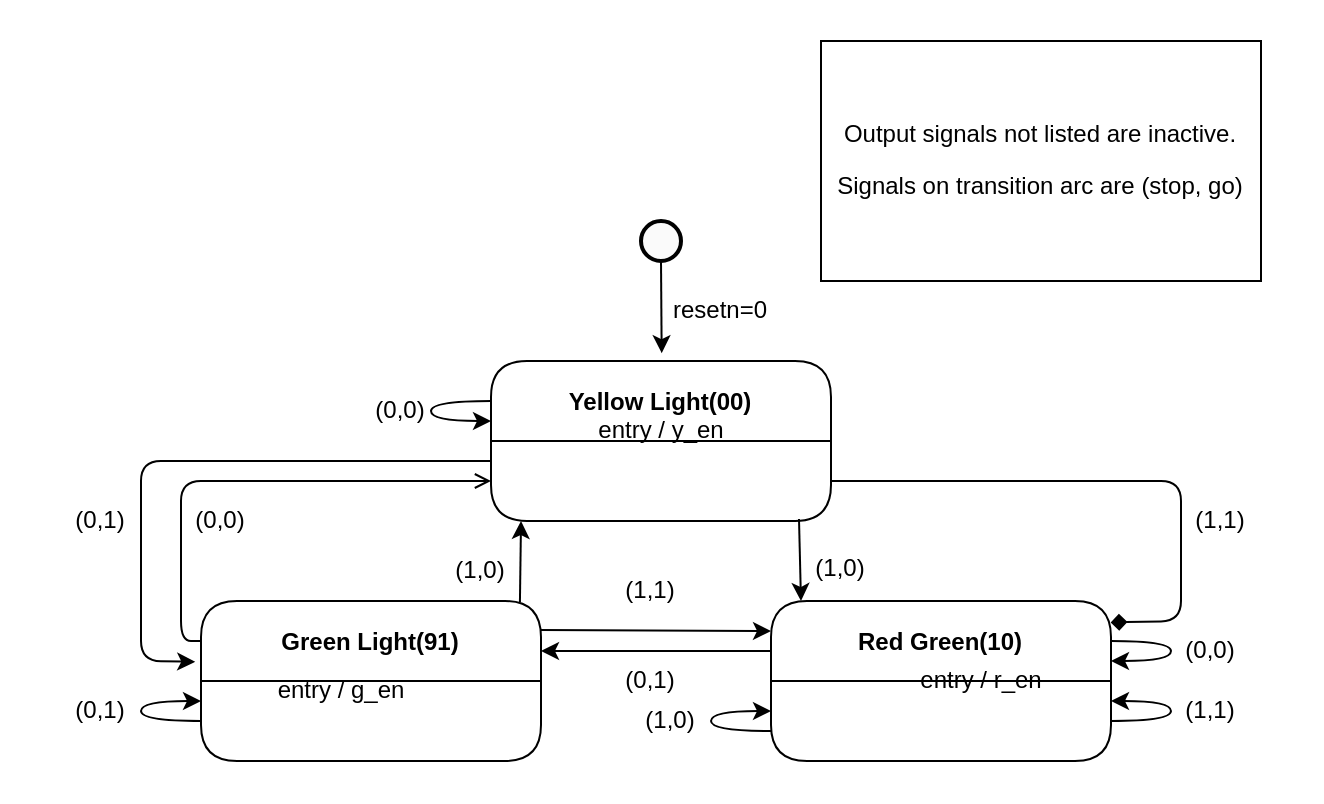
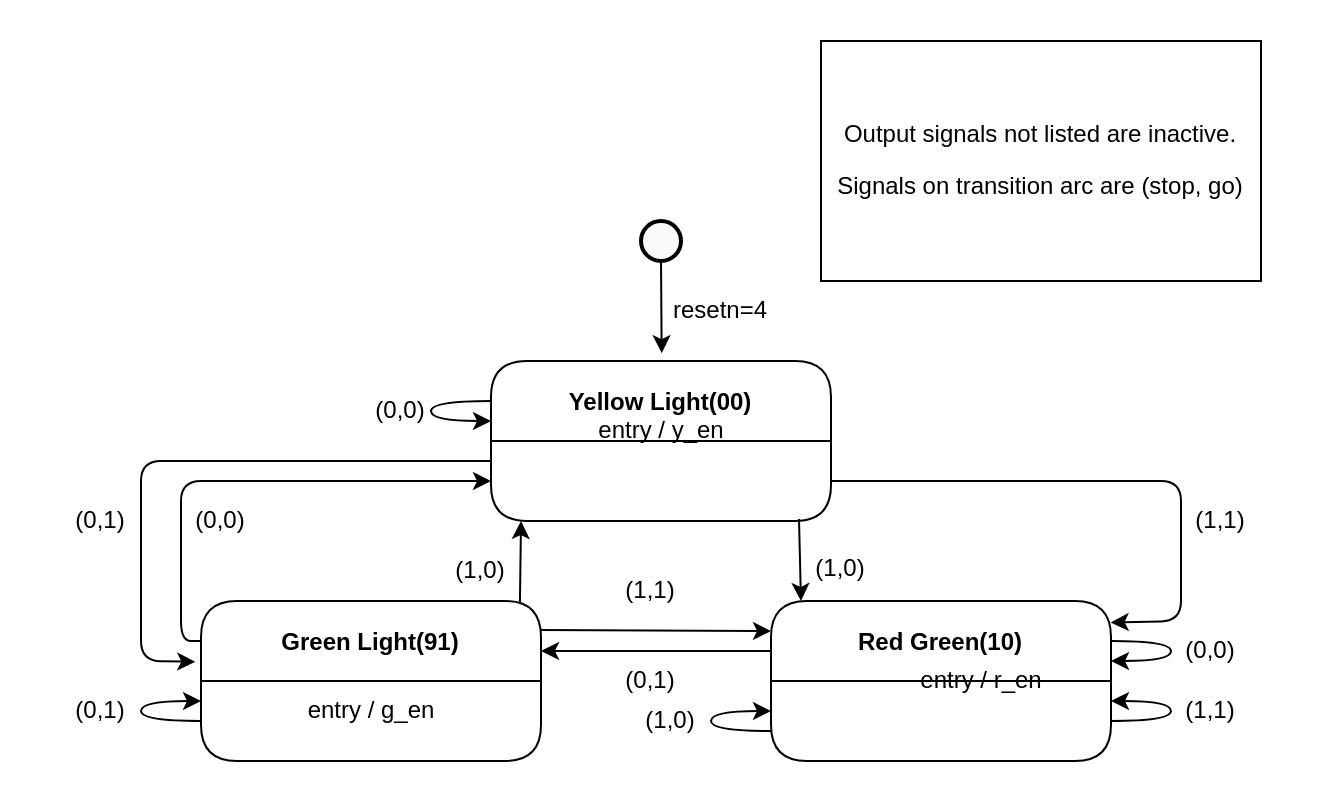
  <mxCell id="0" />
  <mxCell id="1" parent="0" />
  <mxCell id="2" value="Yellow Light(00)" style="swimlane;rounded=1;startSize=40;" vertex="1" parent="1"><mxGeometry x="245" y="180" width="170" height="80" as="geometry" /></mxCell>
  <mxCell id="3" value="entry /&amp;nbsp;y_en" style="text;html=1;align=center;verticalAlign=middle;resizable=0;points=[];autosize=1;strokeColor=none;fillColor=none;" vertex="1" parent="2"><mxGeometry x="40" y="20" width="90" height="30" as="geometry" /></mxCell>
  <mxCell id="4" value="Red Green(10)" style="swimlane;rounded=1;startSize=40;" vertex="1" parent="1"><mxGeometry x="385" y="300" width="170" height="80" as="geometry" /></mxCell>
  <mxCell id="5" value="entry /&amp;nbsp;r_en" style="text;html=1;align=center;verticalAlign=middle;resizable=0;points=[];autosize=1;strokeColor=none;fillColor=none;" vertex="1" parent="4"><mxGeometry x="65" y="25" width="80" height="30" as="geometry" /></mxCell>
  <mxCell id="6" value="Green Light(91)" style="swimlane;rounded=1;startSize=40;" vertex="1" parent="1"><mxGeometry x="100" y="300" width="170" height="80" as="geometry" /></mxCell>
- <mxCell id="7" value="entry /&amp;nbsp;g_en" style="text;html=1;align=center;verticalAlign=middle;resizable=0;points=[];autosize=1;strokeColor=none;fillColor=none;" vertex="1" parent="6"><mxGeometry x="25" y="30" width="90" height="30" as="geometry" /></mxCell>
+ <mxCell id="7" value="entry /&amp;nbsp;g_en" style="text;html=1;align=center;verticalAlign=middle;resizable=0;points=[];autosize=1;strokeColor=none;fillColor=none;" vertex="1" parent="6"><mxGeometry x="40" y="40" width="90" height="30" as="geometry" /></mxCell>
  <mxCell id="8" value="" style="endArrow=classic;html=1;curved=1;" edge="1" parent="6"><mxGeometry width="50" height="50" relative="1" as="geometry"><mxPoint y="60" as="sourcePoint" /><mxPoint y="50" as="targetPoint" /><Array as="points"><mxPoint x="-30" y="60" /><mxPoint x="-30" y="50" /></Array></mxGeometry></mxCell>
  <mxCell id="9" value="" style="endArrow=classic;html=1;rounded=0;entryX=0.502;entryY=-0.049;entryDx=0;entryDy=0;entryPerimeter=0;" edge="1" parent="1" target="2"><mxGeometry width="50" height="50" relative="1" as="geometry"><mxPoint x="330" y="130" as="sourcePoint" /><mxPoint x="430" y="280" as="targetPoint" /></mxGeometry></mxCell>
  <mxCell id="10" value="" style="strokeWidth=2;html=1;shape=mxgraph.flowchart.start_2;whiteSpace=wrap;fillColor=#FAFAFA;fillStyle=solid;strokeColor=default;" vertex="1" parent="1"><mxGeometry x="320" y="110" width="20" height="20" as="geometry" /></mxCell>
- <mxCell id="11" value="resetn=0" style="text;strokeColor=none;align=center;fillColor=none;html=1;verticalAlign=middle;whiteSpace=wrap;rounded=0;" vertex="1" parent="1"><mxGeometry x="330" y="140" width="60" height="30" as="geometry" /></mxCell>
+ <mxCell id="11" value="resetn=4" style="text;strokeColor=none;align=center;fillColor=none;html=1;verticalAlign=middle;whiteSpace=wrap;rounded=0;" vertex="1" parent="1"><mxGeometry x="330" y="140" width="60" height="30" as="geometry" /></mxCell>
  <mxCell id="12" value="" style="rounded=0;whiteSpace=wrap;html=1;" vertex="1" parent="1"><mxGeometry x="410" y="20" width="220" height="120" as="geometry" /></mxCell>
  <mxCell id="13" value="&lt;p style=&quot;line-height: 120%; font-size: 11px;&quot;&gt;&lt;font style=&quot;font-size: 12px;&quot;&gt;Output signals not listed are inactive.&lt;br&gt;&lt;br&gt;Signals on transition arc are (stop, go)&lt;/font&gt;&lt;/p&gt;" style="text;strokeColor=none;align=center;fillColor=none;html=1;verticalAlign=middle;whiteSpace=wrap;rounded=0;" vertex="1" parent="1"><mxGeometry x="410" y="20" width="220" height="120" as="geometry" /></mxCell>
- <mxCell id="14" value="" style="endArrow=open;html=1;exitX=0;exitY=0.25;exitDx=0;exitDy=0;rounded=1;entryX=0;entryY=0.75;entryDx=0;entryDy=0;" edge="1" parent="1" source="6" target="2"><mxGeometry width="50" height="50" relative="1" as="geometry"><mxPoint x="380" y="330" as="sourcePoint" /><mxPoint x="240" y="250" as="targetPoint" /><Array as="points"><mxPoint x="90" y="320" /><mxPoint x="90" y="240" /></Array></mxGeometry></mxCell>
+ <mxCell id="14" value="" style="endArrow=classic;html=1;exitX=0;exitY=0.25;exitDx=0;exitDy=0;rounded=1;entryX=0;entryY=0.75;entryDx=0;entryDy=0;" edge="1" parent="1" source="6" target="2"><mxGeometry width="50" height="50" relative="1" as="geometry"><mxPoint x="380" y="330" as="sourcePoint" /><mxPoint x="240" y="250" as="targetPoint" /><Array as="points"><mxPoint x="90" y="320" /><mxPoint x="90" y="240" /></Array></mxGeometry></mxCell>
  <mxCell id="15" value="(0,0)" style="text;strokeColor=none;align=center;fillColor=none;html=1;verticalAlign=middle;whiteSpace=wrap;rounded=0;" vertex="1" parent="1"><mxGeometry x="80" y="245" width="60" height="30" as="geometry" /></mxCell>
  <mxCell id="16" value="(0,0)" style="text;strokeColor=none;align=center;fillColor=none;html=1;verticalAlign=middle;whiteSpace=wrap;rounded=0;" vertex="1" parent="1"><mxGeometry x="170" y="190" width="60" height="30" as="geometry" /></mxCell>
  <mxCell id="17" value="(0,0)" style="text;strokeColor=none;align=center;fillColor=none;html=1;verticalAlign=middle;whiteSpace=wrap;rounded=0;direction=west;flipH=1;" vertex="1" parent="1"><mxGeometry x="575" y="310" width="60" height="30" as="geometry" /></mxCell>
  <mxCell id="18" value="" style="endArrow=classic;html=1;curved=1;" edge="1" parent="1"><mxGeometry width="50" height="50" relative="1" as="geometry"><mxPoint x="555" y="320" as="sourcePoint" /><mxPoint x="555" y="330" as="targetPoint" /><Array as="points"><mxPoint x="585" y="320" /><mxPoint x="585" y="330" /></Array></mxGeometry></mxCell>
  <mxCell id="19" value="" style="endArrow=classic;html=1;curved=1;" edge="1" parent="1"><mxGeometry width="50" height="50" relative="1" as="geometry"><mxPoint x="555" y="360" as="sourcePoint" /><mxPoint x="555" y="350" as="targetPoint" /><Array as="points"><mxPoint x="585" y="360" /><mxPoint x="585" y="350" /></Array></mxGeometry></mxCell>
  <mxCell id="20" value="(1,1)" style="text;strokeColor=none;align=center;fillColor=none;html=1;verticalAlign=middle;whiteSpace=wrap;rounded=0;direction=west;flipH=1;" vertex="1" parent="1"><mxGeometry x="575" y="340" width="60" height="30" as="geometry" /></mxCell>
  <mxCell id="21" value="" style="endArrow=classic;html=1;curved=1;" edge="1" parent="1"><mxGeometry width="50" height="50" relative="1" as="geometry"><mxPoint x="245" y="200" as="sourcePoint" /><mxPoint x="245" y="210" as="targetPoint" /><Array as="points"><mxPoint x="215" y="200" /><mxPoint x="215" y="210" /></Array></mxGeometry></mxCell>
- <mxCell id="22" value="" style="endArrow=diamond;html=1;rounded=1;entryX=0.999;entryY=0.134;entryDx=0;entryDy=0;exitX=1;exitY=0.75;exitDx=0;exitDy=0;entryPerimeter=0;" edge="1" parent="1" source="2" target="4"><mxGeometry width="50" height="50" relative="1" as="geometry"><mxPoint x="410" y="230" as="sourcePoint" /><mxPoint x="560" y="285" as="targetPoint" /><Array as="points"><mxPoint x="590" y="240" /><mxPoint x="590" y="310" /></Array></mxGeometry></mxCell>
+ <mxCell id="22" value="" style="endArrow=classic;html=1;rounded=1;entryX=0.999;entryY=0.134;entryDx=0;entryDy=0;exitX=1;exitY=0.75;exitDx=0;exitDy=0;entryPerimeter=0;" edge="1" parent="1" source="2" target="4"><mxGeometry width="50" height="50" relative="1" as="geometry"><mxPoint x="410" y="230" as="sourcePoint" /><mxPoint x="560" y="285" as="targetPoint" /><Array as="points"><mxPoint x="590" y="240" /><mxPoint x="590" y="310" /></Array></mxGeometry></mxCell>
  <mxCell id="23" value="(1,1)" style="text;strokeColor=none;align=center;fillColor=none;html=1;verticalAlign=middle;whiteSpace=wrap;rounded=0;direction=west;flipH=1;" vertex="1" parent="1"><mxGeometry x="580" y="245" width="60" height="30" as="geometry" /></mxCell>
  <mxCell id="24" value="(1,1)" style="text;strokeColor=none;align=center;fillColor=none;html=1;verticalAlign=middle;whiteSpace=wrap;rounded=0;direction=west;flipH=1;" vertex="1" parent="1"><mxGeometry x="295" y="280" width="60" height="30" as="geometry" /></mxCell>
  <mxCell id="25" value="" style="endArrow=classic;html=1;rounded=1;entryX=-0.017;entryY=0.38;entryDx=0;entryDy=0;exitX=1;exitY=0.75;exitDx=0;exitDy=0;entryPerimeter=0;" edge="1" parent="1" target="6"><mxGeometry width="50" height="50" relative="1" as="geometry"><mxPoint x="245" y="230" as="sourcePoint" /><mxPoint x="100" y="275" as="targetPoint" /><Array as="points"><mxPoint x="70" y="230" /><mxPoint x="70" y="330" /></Array></mxGeometry></mxCell>
  <mxCell id="26" value="(0,1)" style="text;strokeColor=none;align=center;fillColor=none;html=1;verticalAlign=middle;whiteSpace=wrap;rounded=0;" vertex="1" parent="1"><mxGeometry x="20" y="245" width="60" height="30" as="geometry" /></mxCell>
  <mxCell id="27" value="" style="endArrow=classic;html=1;rounded=0;exitX=0.998;exitY=0.182;exitDx=0;exitDy=0;entryX=0;entryY=0.25;entryDx=0;entryDy=0;exitPerimeter=0;" edge="1" parent="1" source="6"><mxGeometry width="50" height="50" relative="1" as="geometry"><mxPoint x="275" y="315" as="sourcePoint" /><mxPoint x="385" y="315" as="targetPoint" /></mxGeometry></mxCell>
  <mxCell id="28" value="(0,1)" style="text;strokeColor=none;align=center;fillColor=none;html=1;verticalAlign=middle;whiteSpace=wrap;rounded=0;" vertex="1" parent="1"><mxGeometry x="295" y="325" width="60" height="30" as="geometry" /></mxCell>
  <mxCell id="29" value="(0,1)" style="text;strokeColor=none;align=center;fillColor=none;html=1;verticalAlign=middle;whiteSpace=wrap;rounded=0;direction=west;flipH=0;" vertex="1" parent="1"><mxGeometry x="20" y="340" width="60" height="30" as="geometry" /></mxCell>
  <mxCell id="30" value="" style="endArrow=classic;html=1;rounded=0;exitX=0.998;exitY=0.182;exitDx=0;exitDy=0;entryX=0;entryY=0.25;entryDx=0;entryDy=0;exitPerimeter=0;" edge="1" parent="1"><mxGeometry width="50" height="50" relative="1" as="geometry"><mxPoint x="385" y="325" as="sourcePoint" /><mxPoint x="270" y="325" as="targetPoint" /></mxGeometry></mxCell>
  <mxCell id="31" value="" style="endArrow=classic;html=1;rounded=0;exitX=0.938;exitY=0.008;exitDx=0;exitDy=0;exitPerimeter=0;" edge="1" parent="1" source="6"><mxGeometry width="50" height="50" relative="1" as="geometry"><mxPoint x="250" y="300" as="sourcePoint" /><mxPoint x="260" y="260" as="targetPoint" /></mxGeometry></mxCell>
  <mxCell id="32" value="(1,0)" style="text;strokeColor=none;align=center;fillColor=none;html=1;verticalAlign=middle;whiteSpace=wrap;rounded=0;direction=west;flipH=1;" vertex="1" parent="1"><mxGeometry x="210" y="270" width="60" height="30" as="geometry" /></mxCell>
  <mxCell id="33" value="" style="endArrow=classic;html=1;curved=1;" edge="1" parent="1"><mxGeometry width="50" height="50" relative="1" as="geometry"><mxPoint x="385" y="365" as="sourcePoint" /><mxPoint x="385" y="355" as="targetPoint" /><Array as="points"><mxPoint x="355" y="365" /><mxPoint x="355" y="355" /></Array></mxGeometry></mxCell>
  <mxCell id="34" value="(1,0)" style="text;strokeColor=none;align=center;fillColor=none;html=1;verticalAlign=middle;whiteSpace=wrap;rounded=0;direction=west;flipH=0;" vertex="1" parent="1"><mxGeometry x="305" y="345" width="60" height="30" as="geometry" /></mxCell>
  <mxCell id="35" value="" style="endArrow=classic;html=1;rounded=0;exitX=0.938;exitY=0.008;exitDx=0;exitDy=0;exitPerimeter=0;" edge="1" parent="1"><mxGeometry width="50" height="50" relative="1" as="geometry"><mxPoint x="399" y="259" as="sourcePoint" /><mxPoint x="400" y="300" as="targetPoint" /></mxGeometry></mxCell>
  <mxCell id="36" value="(1,0)" style="text;strokeColor=none;align=center;fillColor=none;html=1;verticalAlign=middle;whiteSpace=wrap;rounded=0;direction=west;flipH=1;flipV=1;" vertex="1" parent="1"><mxGeometry x="390" y="269" width="60" height="30" as="geometry" /></mxCell>
